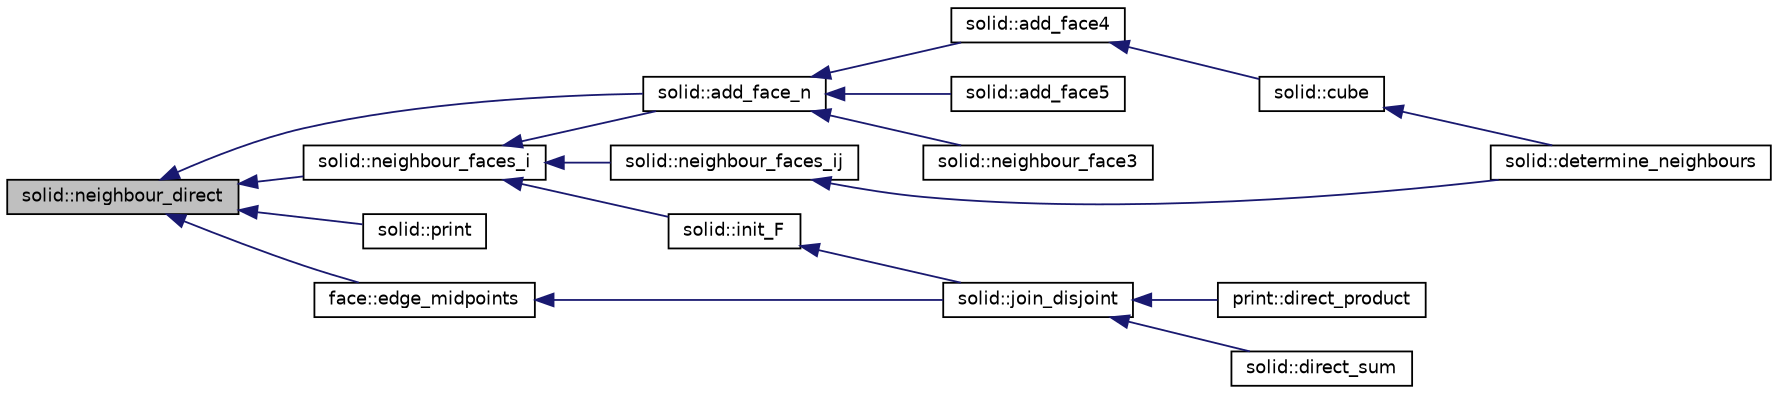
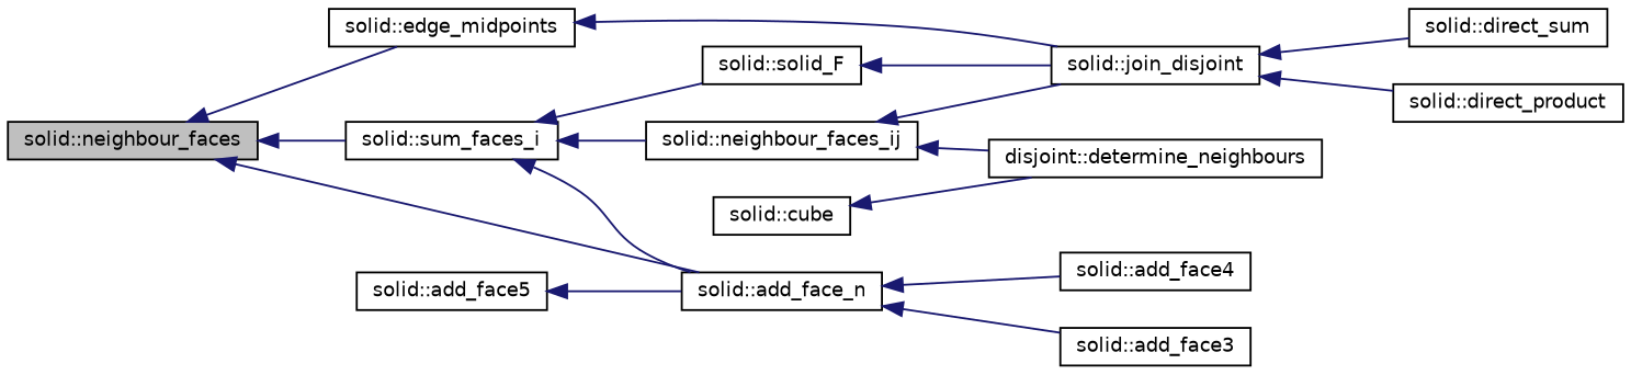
  digraph {
    rankdir=LR
    node [color=black fillcolor=white fontname=Helvetica fontsize=10 shape=record style=filled]
    edge [color=midnightblue dir=back fontname=Helvetica fontsize=10 labelfontname=Helvetica labelfontsize=10 style=solid]
-   n1 [fillcolor=grey75 fontcolor=black height=0.2 label="solid::neighbour_direct" width=0.4]
-   n2 [height=0.2 label="solid::neighbour_faces_i" width=0.4]
+   n1 [fillcolor=grey75 fontcolor=black height=0.2 label="solid::neighbour_faces" width=0.4]
+   n2 [height=0.2 label="solid::sum_faces_i" width=0.4]
    n3 [height=0.2 label="solid::add_face_n" width=0.4]
-   n4 [height=0.2 label="solid::print" width=0.4]
-   n5 [height=0.2 label="face::edge_midpoints" width=0.4]
-   n6 [height=0.2 label="solid::init_F" width=0.4]
+   n5 [height=0.2 label="solid::edge_midpoints" width=0.4]
+   n6 [height=0.2 label="solid::solid_F" width=0.4]
    n7 [height=0.2 label="solid::neighbour_faces_ij" width=0.4]
    n8 [height=0.2 label="solid::join_disjoint" width=0.4]
-   n9 [height=0.2 label="solid::neighbour_face3" width=0.4]
+   n9 [height=0.2 label="solid::add_face3" width=0.4]
    n10 [height=0.2 label="solid::add_face4" width=0.4]
    n11 [height=0.2 label="solid::add_face5" width=0.4]
-   n12 [height=0.2 label="solid::determine_neighbours" width=0.4]
+   n12 [height=0.2 label="disjoint::determine_neighbours" width=0.4]
    n13 [height=0.2 label="solid::direct_sum" width=0.4]
-   n14 [height=0.2 label="print::direct_product" width=0.4]
+   n14 [height=0.2 label="solid::direct_product" width=0.4]
    n15 [height=0.2 label="solid::cube" width=0.4]
    n1 -> n2
    n1 -> n3
-   n1 -> n4
    n1 -> n5
    n2 -> n3
    n2 -> n6
    n2 -> n7
    n3 -> n9
    n3 -> n10
-   n3 -> n11
+   n11 -> n3
    n5 -> n8
    n6 -> n8
+   n7 -> n8
    n7 -> n12
    n8 -> n13
    n8 -> n14
-   n10 -> n15
    n15 -> n12
  }
